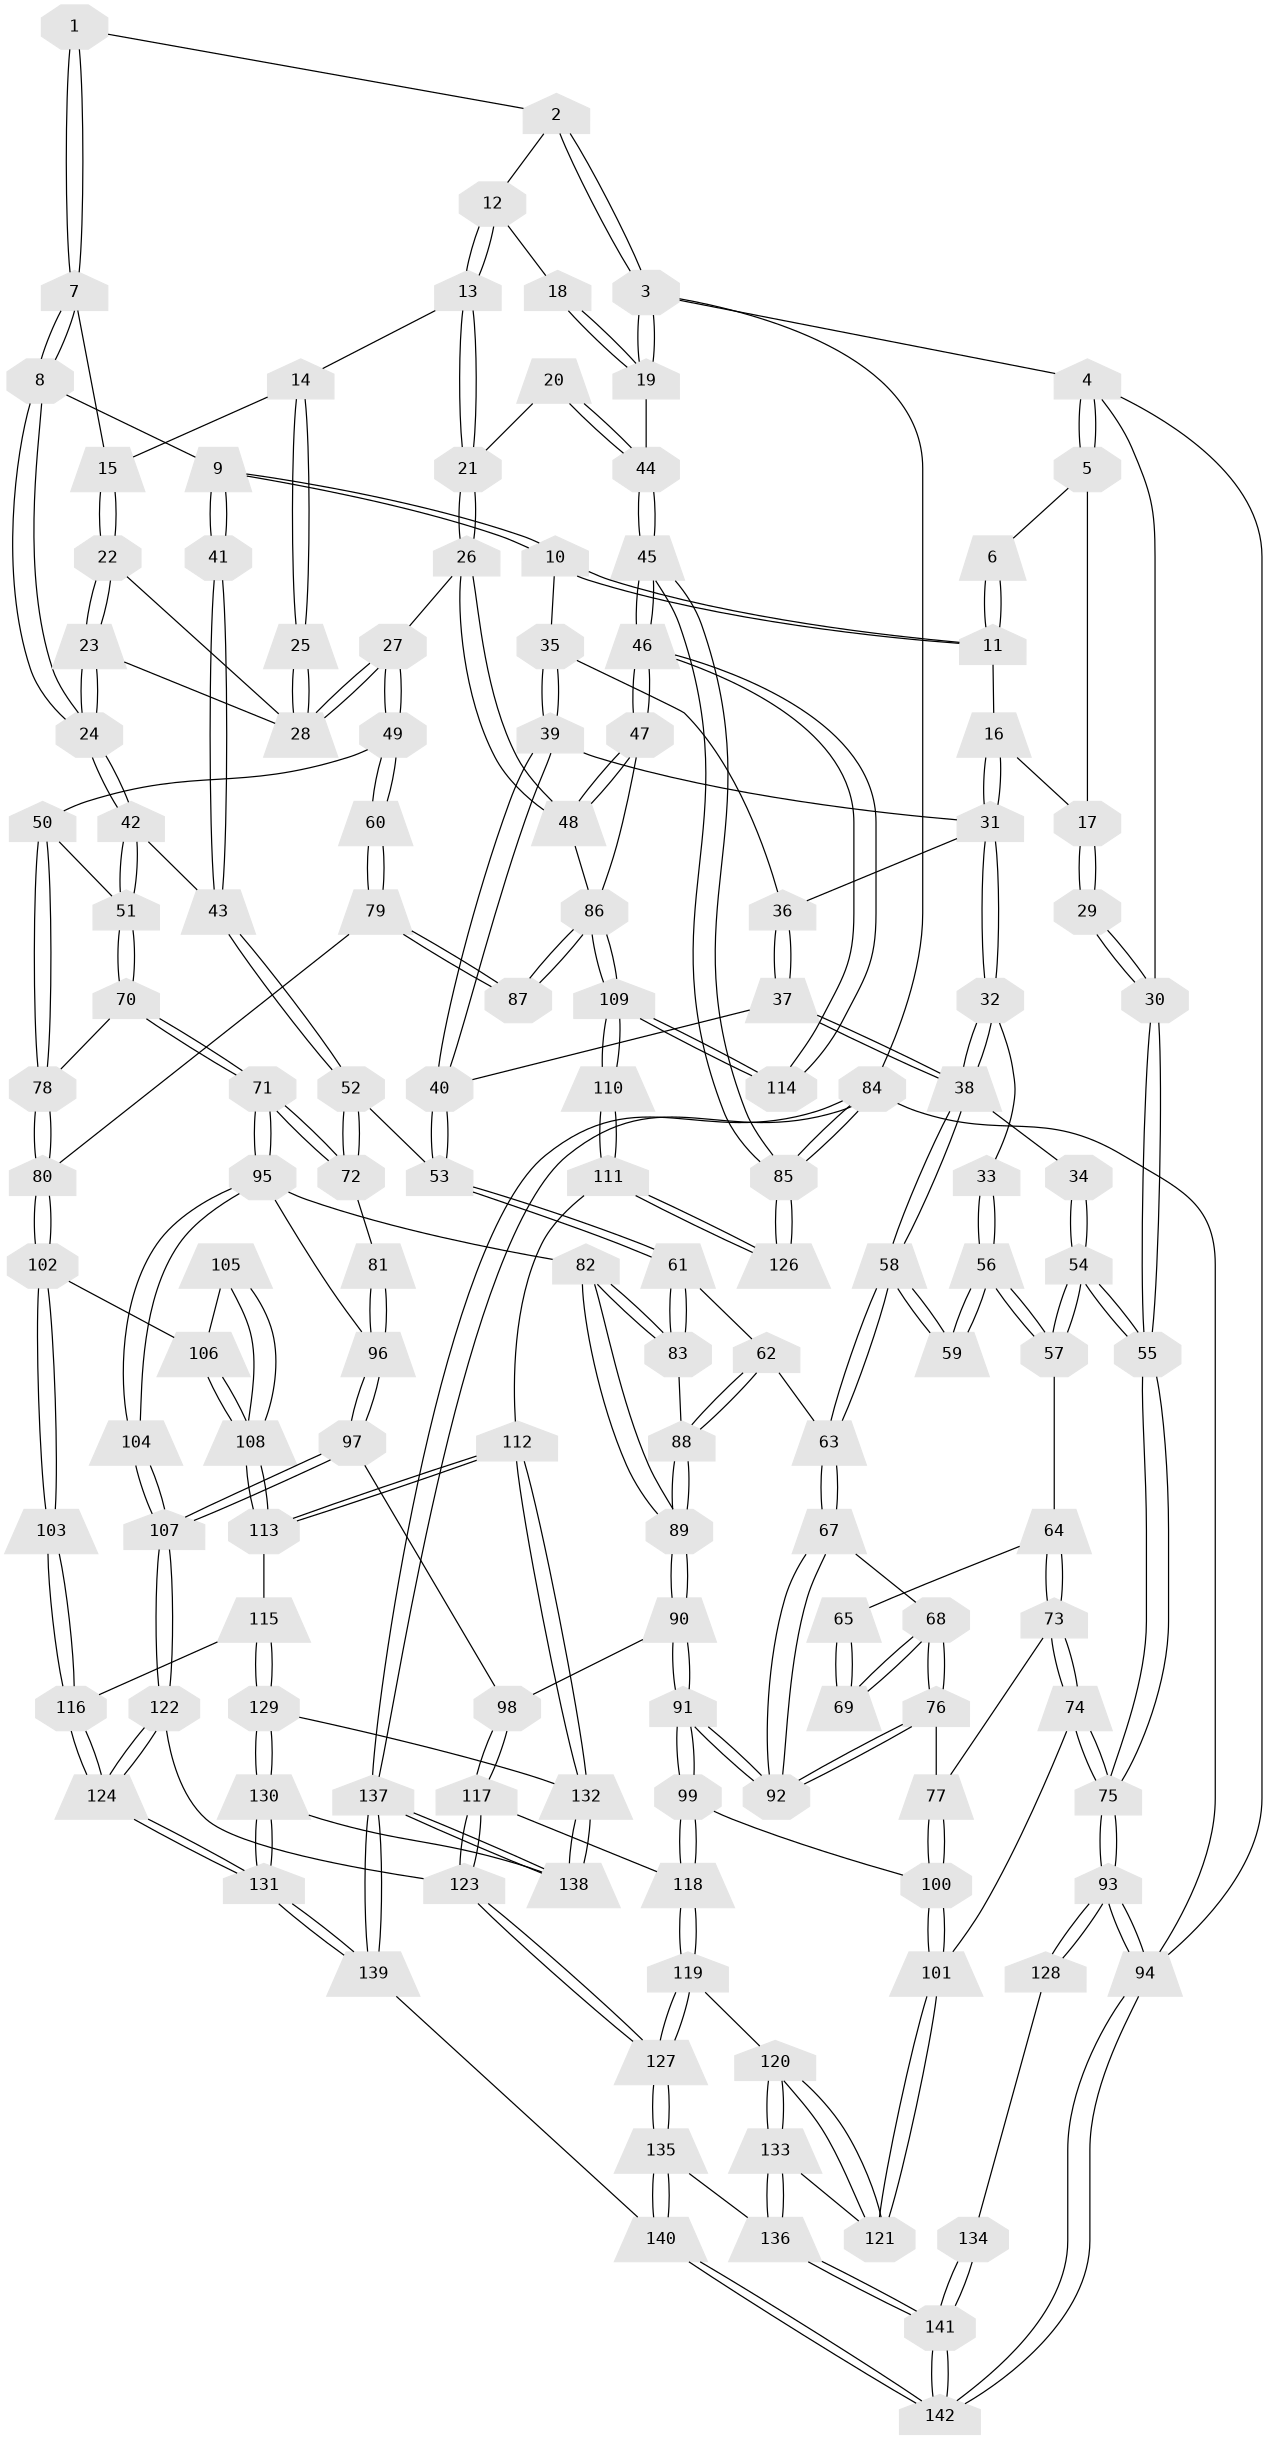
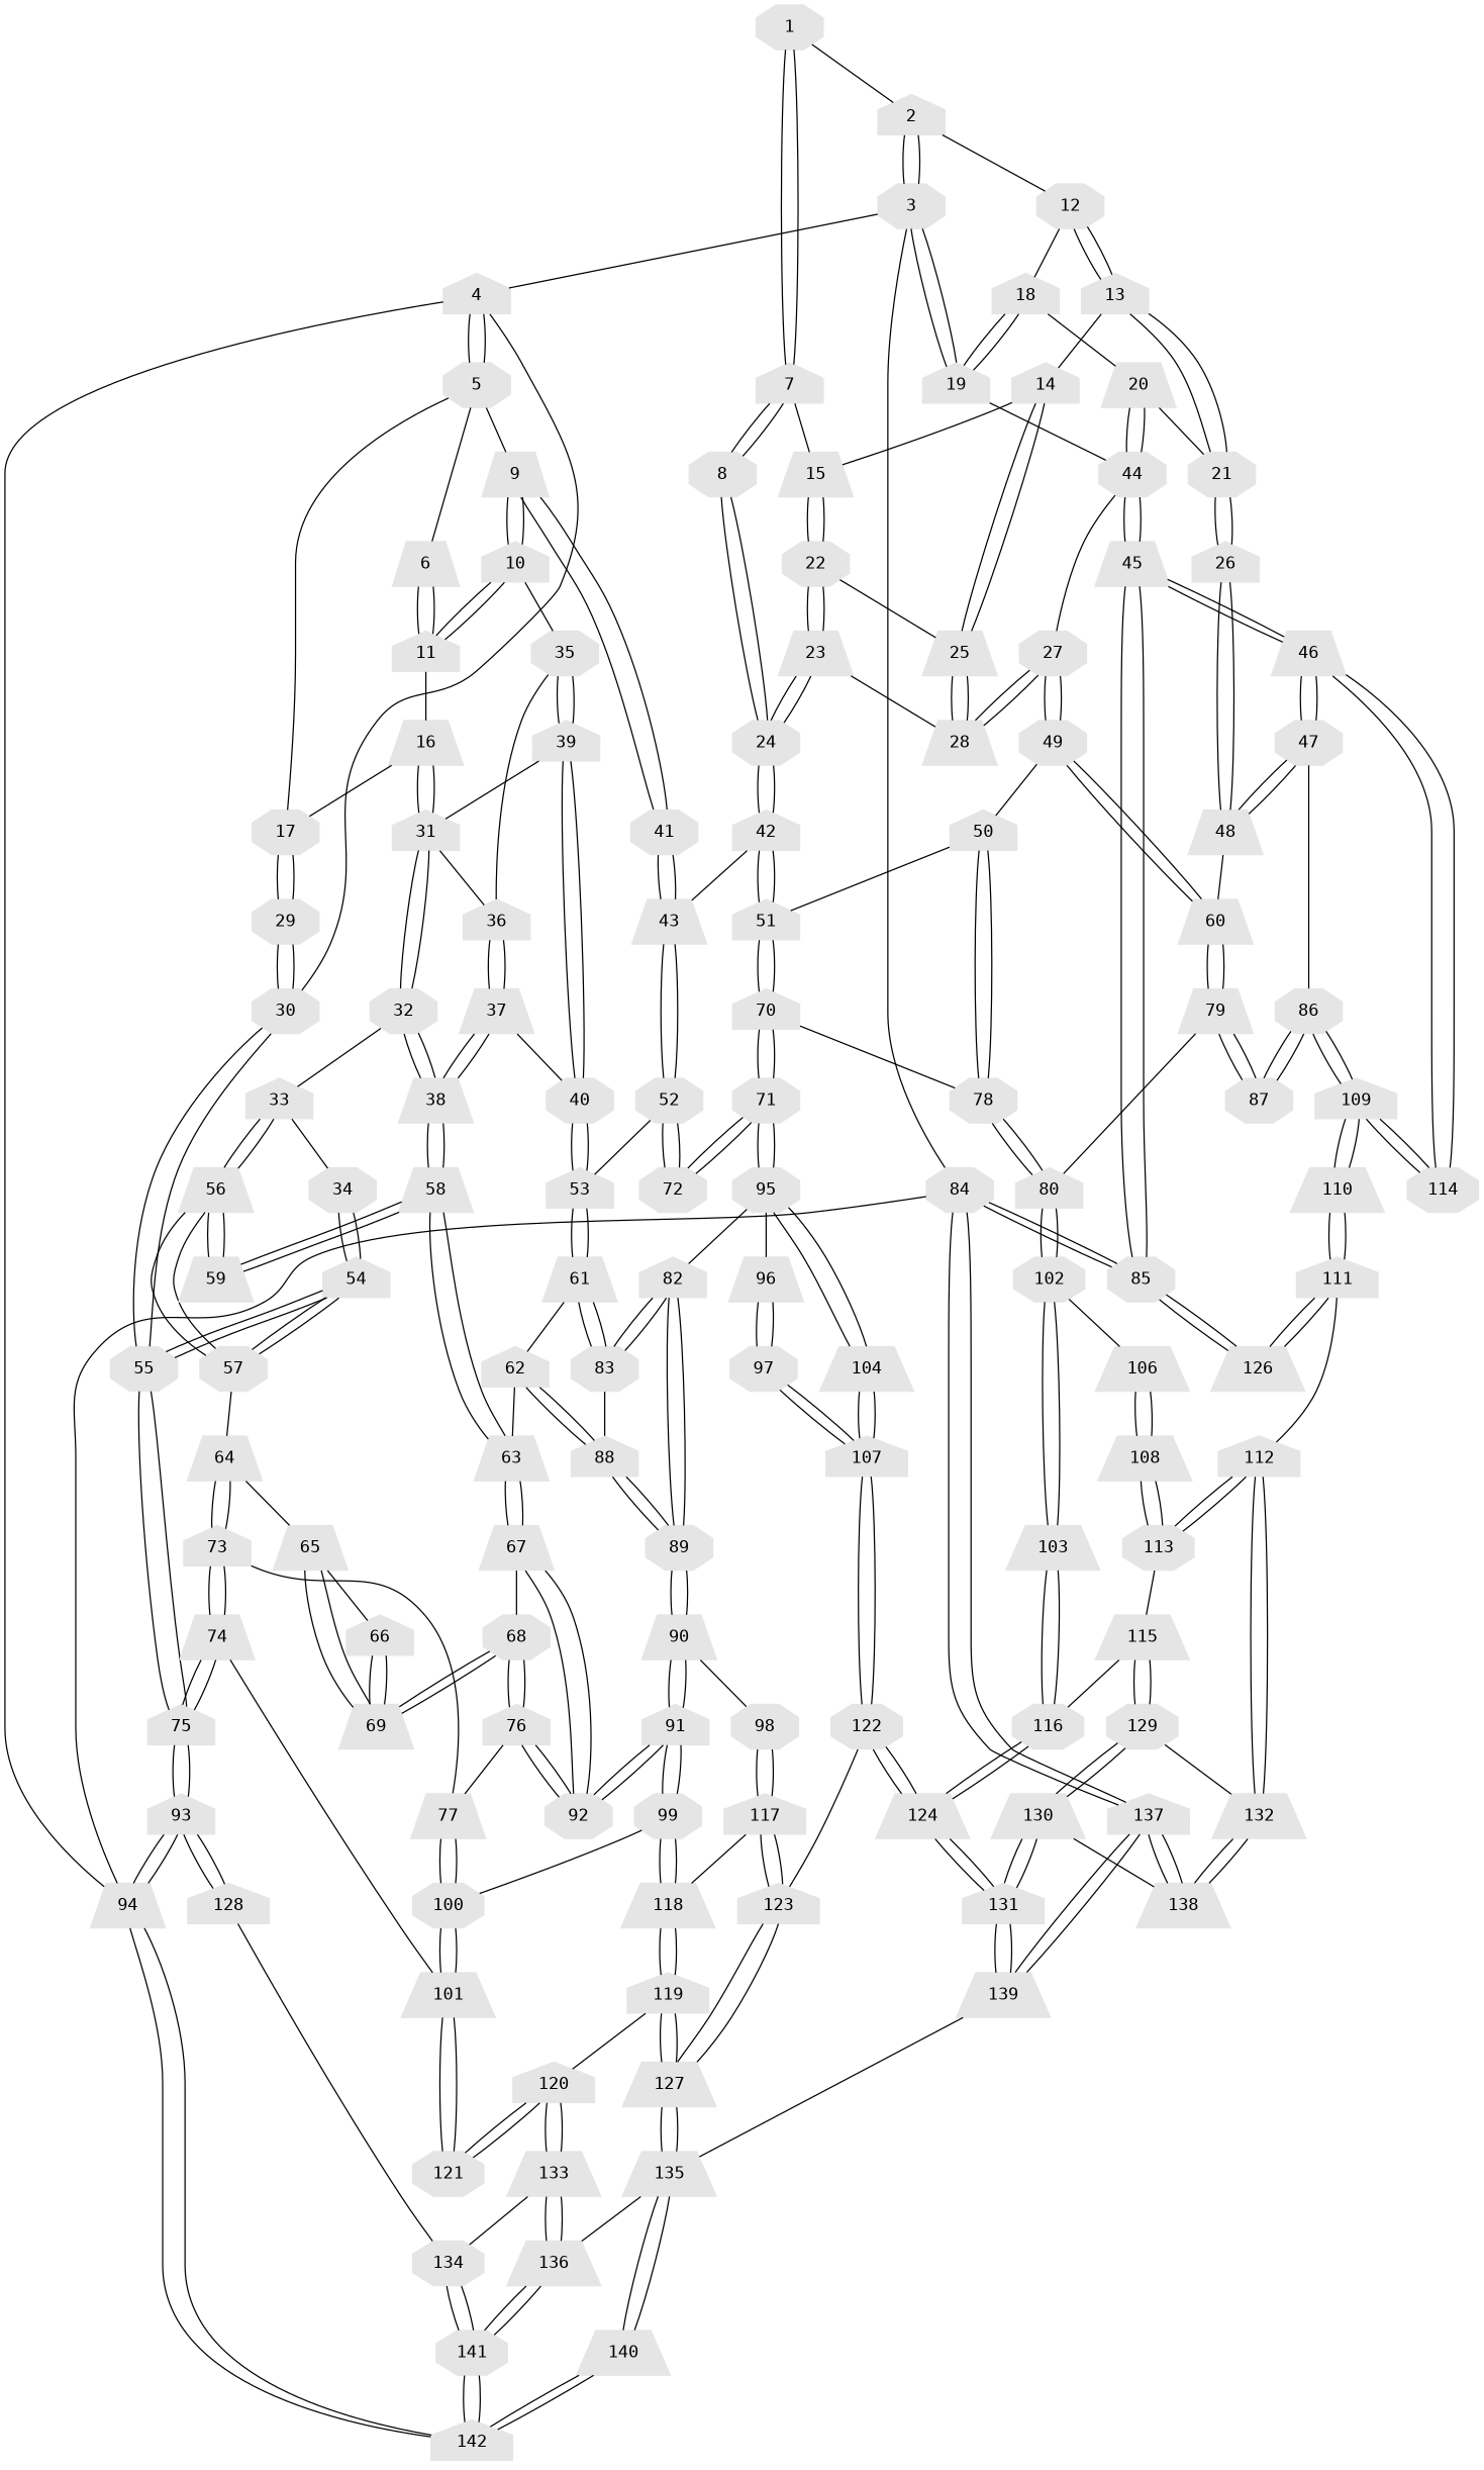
  graph {
    fontname="DejaVu Sans Mono"
    node [color=gray90 fontname="DejaVu Sans Mono" shape=trapezium style=filled]
    edge [fontname="DejaVu Sans Mono"]
    1 [shape=octagon]
    2 [shape=house]
    7 [shape=house]
    3 [shape=octagon]
    12 [shape=octagon]
    8 [shape=octagon]
    15
    4 [shape=house]
    19 [shape=house]
    84 [shape=octagon]
    13 [shape=house]
    18 [shape=house]
    5 [shape=octagon]
    30 [shape=octagon]
    94
    44 [shape=octagon]
    85 [shape=octagon]
    137 [shape=house]
    6
    17 [shape=octagon]
    55 [shape=octagon]
    142 [shape=house]
    11 [shape=house]
    29 [shape=octagon]
    16
    9
    24 [shape=octagon]
    22 [shape=octagon]
    10 [shape=house]
    41 [shape=octagon]
    42 [shape=house]
    35 [shape=octagon]
    43
    36 [shape=house]
    39 [shape=house]
    31 [shape=house]
    14 [shape=house]
    21 [shape=octagon]
    20
    25
    26 [shape=house]
    28
    23
    32 [shape=octagon]
    45
    27 [shape=octagon]
    48
    51 [shape=house]
    49 [shape=octagon]
    60
    50 [shape=house]
    34 [shape=octagon]
    54 [shape=house]
    75 [shape=house]
    33 [shape=house]
    38
    37
    56
    58
    57 [shape=octagon]
    59
    40 [shape=octagon]
    53 [shape=house]
    63
    61
    52 [shape=octagon]
    70 [shape=house]
    72 [shape=octagon]
    46
    47 [shape=octagon]
    114 [shape=octagon]
    126
    86 [shape=octagon]
    87 [shape=octagon]
    109 [shape=house]
    79
    78 [shape=octagon]
    80 [shape=house]
    71 [shape=octagon]
-   81
    62 [shape=house]
    83 [shape=octagon]
    64
    93 [shape=house]
    65
    73 [shape=house]
    67
    88 [shape=house]
    89 [shape=octagon]
    68 [shape=octagon]
    92 [shape=octagon]
+   66 [shape=house]
    69
    74
    77
    76 [shape=house]
    95 [shape=octagon]
    82 [shape=house]
    96
    104
    101
    100 [shape=octagon]
    121 [shape=octagon]
    128 [shape=house]
    102 [shape=octagon]
    103
    106
    97 [shape=octagon]
    90
    138
    139
    110
-   105
    108
    91 [shape=house]
    98 [shape=octagon]
    99 [shape=octagon]
    117 [shape=house]
    118
    134 [shape=octagon]
    107 [shape=house]
    122 [shape=octagon]
    123 [shape=house]
    119 [shape=house]
    116 [shape=octagon]
    124
    113 [shape=octagon]
    115
    111 [shape=house]
    112 [shape=house]
    132
    129 [shape=octagon]
    130
    131 [shape=house]
    127
    120 [shape=house]
    133
    135
    136
    140
    141 [shape=octagon]
    1 -- 2
    1 -- 7
    1 -- 7
    2 -- 3
    2 -- 3
    2 -- 12
    7 -- 8
    7 -- 8
    7 -- 15
    3 -- 4
    3 -- 19
    3 -- 19
    3 -- 84
    12 -- 13
    12 -- 13
    12 -- 18
-   8 -- 9
+   5 -- 9
    8 -- 24
    8 -- 24
    15 -- 22
    15 -- 22
    4 -- 5
    4 -- 5
    4 -- 30
    4 -- 94
    19 -- 44
    84 -- 94
    84 -- 85
    84 -- 85
    84 -- 137
    84 -- 137
    13 -- 14
    13 -- 21
    13 -- 21
    18 -- 19
    18 -- 19
+   18 -- 20
    5 -- 6
    5 -- 17
    30 -- 55
    30 -- 55
    94 -- 142
    94 -- 142
    44 -- 45
    44 -- 45
    85 -- 126
    85 -- 126
    137 -- 138
    137 -- 138
    137 -- 139
    137 -- 139
    6 -- 11
    6 -- 11
    17 -- 29
    17 -- 29
    55 -- 75
    55 -- 75
    11 -- 16
    29 -- 30
    29 -- 30
    16 -- 17
    16 -- 31
    16 -- 31
    9 -- 10
    9 -- 10
    9 -- 41
    9 -- 41
    24 -- 42
    24 -- 42
-   22 -- 28
+   22 -- 25
    22 -- 23
    22 -- 23
    10 -- 11
    10 -- 11
    10 -- 35
    41 -- 43
    41 -- 43
    42 -- 43
    42 -- 51
    42 -- 51
    35 -- 36
    35 -- 39
    35 -- 39
    43 -- 52
    43 -- 52
    36 -- 37
    36 -- 37
    39 -- 31
    39 -- 40
    39 -- 40
    31 -- 36
    31 -- 32
    31 -- 32
    14 -- 15
    14 -- 25
    14 -- 25
    21 -- 26
    21 -- 26
    20 -- 44
    20 -- 44
    20 -- 21
    25 -- 28
    25 -- 28
-   26 -- 27
+   44 -- 27
    26 -- 48
    26 -- 48
    23 -- 24
    23 -- 24
    23 -- 28
    32 -- 33
    32 -- 38
    32 -- 38
    45 -- 85
    45 -- 85
    45 -- 46
    45 -- 46
    27 -- 28
    27 -- 28
    27 -- 49
    27 -- 49
-   48 -- 86
+   48 -- 60
    51 -- 70
    51 -- 70
    49 -- 60
    49 -- 60
    49 -- 50
    60 -- 79
    60 -- 79
    50 -- 51
    50 -- 78
    50 -- 78
    34 -- 54
    34 -- 54
    54 -- 55
    54 -- 55
    54 -- 57
    54 -- 57
    75 -- 93
    75 -- 93
-   38 -- 34
+   33 -- 34
    33 -- 56
    33 -- 56
    38 -- 58
    38 -- 58
    37 -- 38
    37 -- 38
    37 -- 40
    56 -- 57
    56 -- 57
    56 -- 59
    56 -- 59
    58 -- 59
    58 -- 59
    58 -- 63
    58 -- 63
    57 -- 64
    40 -- 53
    40 -- 53
    53 -- 61
    53 -- 61
    63 -- 67
    63 -- 67
    61 -- 62
    61 -- 83
    61 -- 83
    52 -- 53
    52 -- 72
    52 -- 72
    70 -- 78
    70 -- 71
    70 -- 71
-   72 -- 81
    46 -- 47
    46 -- 47
    46 -- 114
    46 -- 114
    47 -- 48
    47 -- 48
    47 -- 86
    86 -- 87
    86 -- 87
    86 -- 109
    86 -- 109
    109 -- 114
    109 -- 114
    109 -- 110
    109 -- 110
    79 -- 87
    79 -- 87
    79 -- 80
    78 -- 80
    78 -- 80
    80 -- 102
    80 -- 102
    71 -- 72
    71 -- 72
    71 -- 95
    71 -- 95
-   81 -- 96
-   81 -- 96
    62 -- 63
    62 -- 88
    62 -- 88
    83 -- 88
    64 -- 65
    64 -- 73
    64 -- 73
    93 -- 94
    93 -- 94
    93 -- 128
    93 -- 128
+   65 -- 66
    65 -- 69
    65 -- 69
    73 -- 74
    73 -- 74
    73 -- 77
    67 -- 68
    67 -- 92
    67 -- 92
    88 -- 89
    88 -- 89
    89 -- 90
    89 -- 90
    68 -- 69
    68 -- 69
    68 -- 76
    68 -- 76
+   66 -- 69
+   66 -- 69
    74 -- 75
    74 -- 75
    74 -- 101
    77 -- 100
    77 -- 100
    76 -- 92
    76 -- 92
    76 -- 77
    95 -- 82
    95 -- 96
    95 -- 104
    95 -- 104
    82 -- 83
    82 -- 83
    82 -- 89
    82 -- 89
    96 -- 97
    96 -- 97
    104 -- 107
    104 -- 107
    101 -- 121
    101 -- 121
    100 -- 101
    100 -- 101
    128 -- 134
    102 -- 103
    102 -- 103
    102 -- 106
    103 -- 116
    103 -- 116
    106 -- 108
    106 -- 108
-   97 -- 98
    97 -- 107
    97 -- 107
    90 -- 91
    90 -- 91
    90 -- 98
-   139 -- 140
+   139 -- 135
    110 -- 111
    110 -- 111
-   105 -- 106
-   105 -- 108
-   105 -- 108
    108 -- 113
    108 -- 113
    91 -- 92
    91 -- 92
    91 -- 99
    91 -- 99
    98 -- 117
    98 -- 117
    99 -- 100
    99 -- 118
    99 -- 118
    117 -- 118
    117 -- 123
    117 -- 123
    118 -- 119
    118 -- 119
    134 -- 141
    134 -- 141
    107 -- 122
    107 -- 122
    122 -- 123
    122 -- 124
    122 -- 124
    123 -- 127
    123 -- 127
    119 -- 127
    119 -- 127
    119 -- 120
    116 -- 124
    116 -- 124
    124 -- 131
    124 -- 131
    113 -- 115
    115 -- 116
    115 -- 129
    115 -- 129
    111 -- 126
    111 -- 126
    111 -- 112
    112 -- 113
    112 -- 113
    112 -- 132
    112 -- 132
    132 -- 138
    132 -- 138
    129 -- 132
    129 -- 130
    129 -- 130
    130 -- 138
    130 -- 131
    130 -- 131
    131 -- 139
    131 -- 139
    127 -- 135
    127 -- 135
    120 -- 121
    120 -- 121
    120 -- 133
    120 -- 133
-   133 -- 121
+   133 -- 134
    133 -- 136
    133 -- 136
    135 -- 136
    135 -- 140
    135 -- 140
    136 -- 141
    136 -- 141
    140 -- 142
    140 -- 142
    141 -- 142
    141 -- 142
  }
